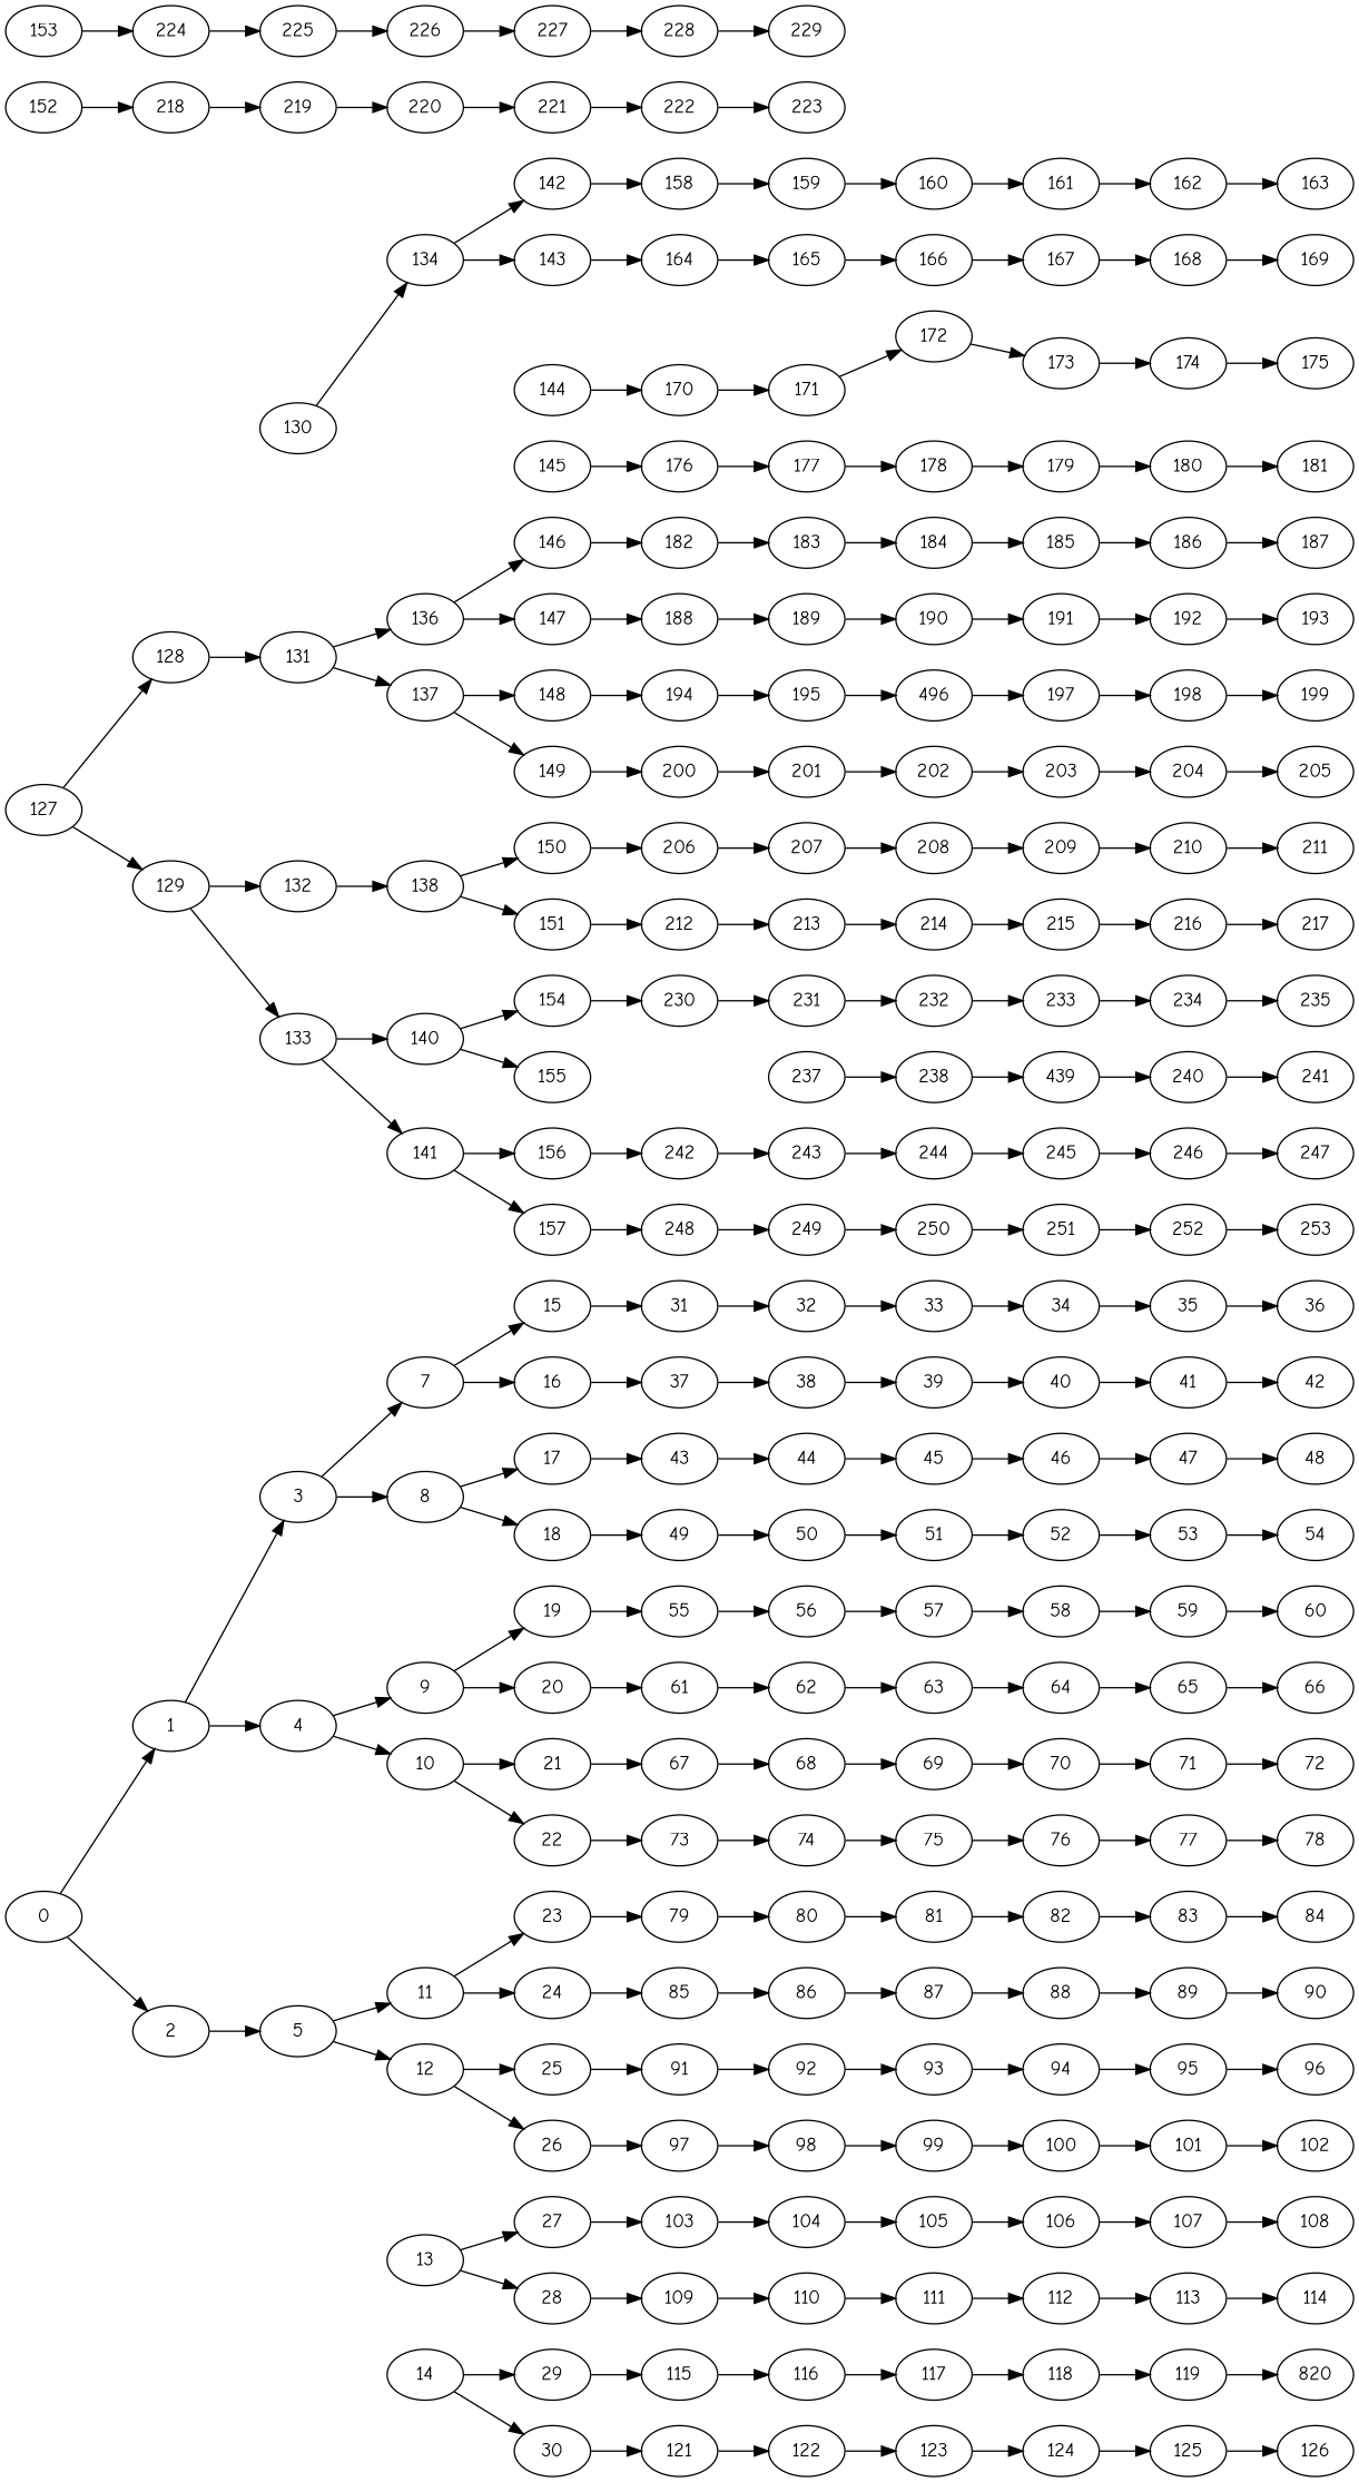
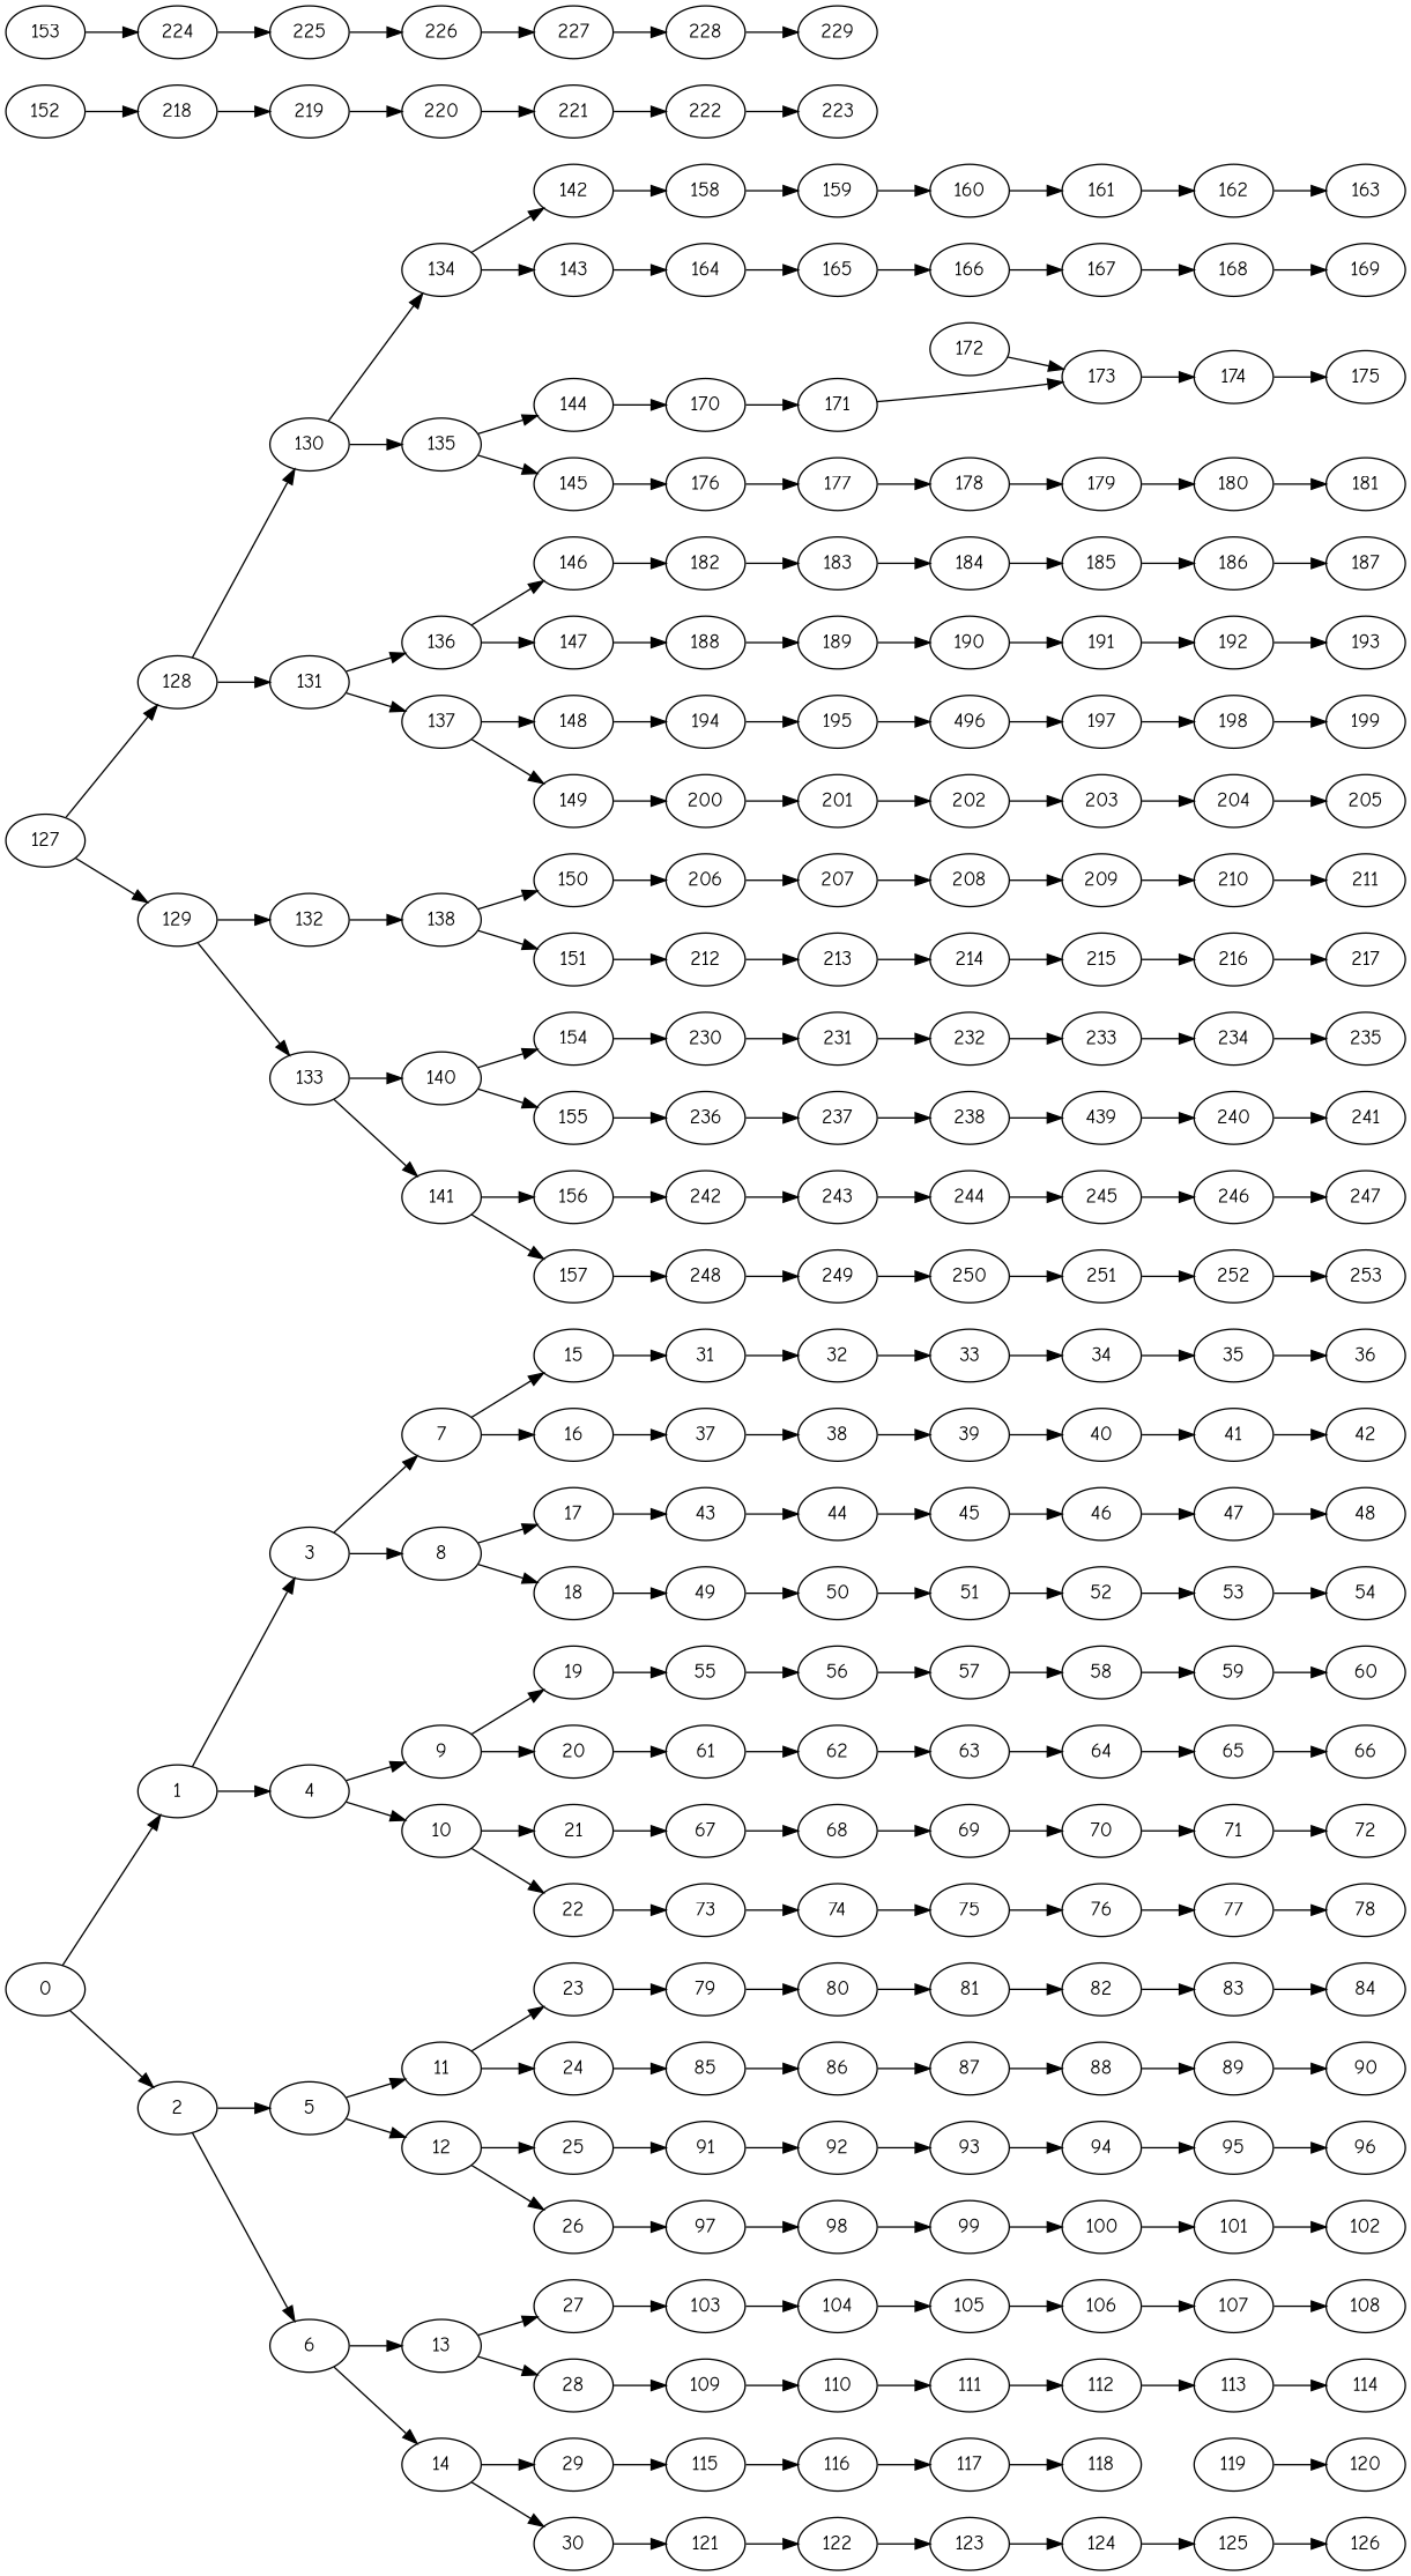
  strict digraph {
    fontname="Comic Neue"
    rankdir=LR
    node [fontname="Comic Neue"]
    edge [fontname="Comic Neue"]
    0
    1
    2
    3
    4
    5
+   6
    7
    8
    9
    10
    11
    12
    13
    14
    15
    16
    17
    18
    19
    20
    21
    22
    23
    24
    25
    26
    27
    28
    29
    30
    31
    37
    43
    49
    55
    61
    67
    73
    79
    85
    91
    97
    103
    109
    115
    121
    32
    38
    44
    50
    56
    62
    68
    74
    80
    86
    92
    98
    104
    110
    116
    122
    33
    34
    35
    36
    39
    40
    41
    42
    45
    46
    47
    48
    51
    52
    53
    54
    57
    58
    59
    60
    63
    64
    65
    66
    69
    70
    71
    72
    75
    76
    77
    78
    81
    82
    83
    84
    87
    88
    89
    90
    93
    94
    95
    96
    99
    100
    101
    102
    105
    106
    107
    108
    111
    112
    113
    114
    117
    118
    119
-   120 [label=820]
+   120
    123
    124
    125
    126
    127
    128
    129
    130
    131
    132
    133
    134
+   135
    136
    137
    138
    140
    141
    142
    143
    144
    145
    146
    147
    148
    149
    150
    151
    154
    155
    156
    157
    158
    164
    170
    176
    182
    188
    194
    200
    206
    212
    152
    218
    153
    224
    230
+   236
    242
    248
    159
    165
    171
    177
    183
    189
    195
    201
    207
    213
    219
    225
    231
    237
    243
    249
    160
    161
    162
    163
    166
    167
    168
    169
    172
    173
    174
    175
    178
    179
    180
    181
    184
    185
    186
    187
    190
    191
    192
    193
    n214 [label=496]
    197
    198
    199
    202
    203
    204
    205
    208
    209
    210
    211
    214
    215
    216
    217
    220
    221
    222
    223
    226
    227
    228
    229
    232
    233
    234
    235
    238
    n243 [label=439]
    240
    241
    244
    245
    246
    247
    250
    251
    252
    253
    0 -> 1
    0 -> 2
    1 -> 3
    1 -> 4
    2 -> 5
+   2 -> 6
    3 -> 7
    3 -> 8
    4 -> 9
    4 -> 10
    5 -> 11
    5 -> 12
+   6 -> 13
+   6 -> 14
    7 -> 15
    7 -> 16
    8 -> 17
    8 -> 18
    9 -> 19
    9 -> 20
    10 -> 21
    10 -> 22
    11 -> 23
    11 -> 24
    12 -> 25
    12 -> 26
    13 -> 27
    13 -> 28
    14 -> 29
    14 -> 30
    15 -> 31
    16 -> 37
    17 -> 43
    18 -> 49
    19 -> 55
    20 -> 61
    21 -> 67
    22 -> 73
    23 -> 79
    24 -> 85
    25 -> 91
    26 -> 97
    27 -> 103
    28 -> 109
    29 -> 115
    30 -> 121
    31 -> 32
    37 -> 38
    43 -> 44
    49 -> 50
    55 -> 56
    61 -> 62
    67 -> 68
    73 -> 74
    79 -> 80
    85 -> 86
    91 -> 92
    97 -> 98
    103 -> 104
    109 -> 110
    115 -> 116
    121 -> 122
    32 -> 33
    38 -> 39
    44 -> 45
    50 -> 51
    56 -> 57
    62 -> 63
    68 -> 69
    74 -> 75
    80 -> 81
    86 -> 87
    92 -> 93
    98 -> 99
    104 -> 105
    110 -> 111
    116 -> 117
    122 -> 123
    33 -> 34
    34 -> 35
    35 -> 36
    39 -> 40
    40 -> 41
    41 -> 42
    45 -> 46
    46 -> 47
    47 -> 48
    51 -> 52
    52 -> 53
    53 -> 54
    57 -> 58
    58 -> 59
    59 -> 60
    63 -> 64
    64 -> 65
    65 -> 66
    69 -> 70
    70 -> 71
    71 -> 72
    75 -> 76
    76 -> 77
    77 -> 78
    81 -> 82
    82 -> 83
    83 -> 84
    87 -> 88
    88 -> 89
    89 -> 90
    93 -> 94
    94 -> 95
    95 -> 96
    99 -> 100
    100 -> 101
    101 -> 102
    105 -> 106
    106 -> 107
    107 -> 108
    111 -> 112
    112 -> 113
    113 -> 114
    117 -> 118
-   118 -> 119
    119 -> 120
    123 -> 124
    124 -> 125
    125 -> 126
    127 -> 128
    127 -> 129
+   128 -> 130
    128 -> 131
    129 -> 132
    129 -> 133
    130 -> 134
+   130 -> 135
    131 -> 136
    131 -> 137
    132 -> 138
    133 -> 140
    133 -> 141
    134 -> 142
    134 -> 143
+   135 -> 144
+   135 -> 145
    136 -> 146
    136 -> 147
    137 -> 148
    137 -> 149
    138 -> 150
    138 -> 151
    140 -> 154
    140 -> 155
    141 -> 156
    141 -> 157
    142 -> 158
    143 -> 164
    144 -> 170
    145 -> 176
    146 -> 182
    147 -> 188
    148 -> 194
    149 -> 200
    150 -> 206
    151 -> 212
    154 -> 230
+   155 -> 236
    156 -> 242
    157 -> 248
    158 -> 159
    164 -> 165
    170 -> 171
    176 -> 177
    182 -> 183
    188 -> 189
    194 -> 195
    200 -> 201
    206 -> 207
    212 -> 213
    152 -> 218
    218 -> 219
    153 -> 224
    224 -> 225
    230 -> 231
+   236 -> 237
    242 -> 243
    248 -> 249
    159 -> 160
    165 -> 166
-   171 -> 172
+   171 -> 173
    177 -> 178
    183 -> 184
    189 -> 190
    195 -> n214
    201 -> 202
    207 -> 208
    213 -> 214
    219 -> 220
    225 -> 226
    231 -> 232
    237 -> 238
    243 -> 244
    249 -> 250
    160 -> 161
    161 -> 162
    162 -> 163
    166 -> 167
    167 -> 168
    168 -> 169
    172 -> 173
    173 -> 174
    174 -> 175
    178 -> 179
    179 -> 180
    180 -> 181
    184 -> 185
    185 -> 186
    186 -> 187
    190 -> 191
    191 -> 192
    192 -> 193
    n214 -> 197
    197 -> 198
    198 -> 199
    202 -> 203
    203 -> 204
    204 -> 205
    208 -> 209
    209 -> 210
    210 -> 211
    214 -> 215
    215 -> 216
    216 -> 217
    220 -> 221
    221 -> 222
    222 -> 223
    226 -> 227
    227 -> 228
    228 -> 229
    232 -> 233
    233 -> 234
    234 -> 235
    238 -> n243
    n243 -> 240
    240 -> 241
    244 -> 245
    245 -> 246
    246 -> 247
    250 -> 251
    251 -> 252
    252 -> 253
  }
